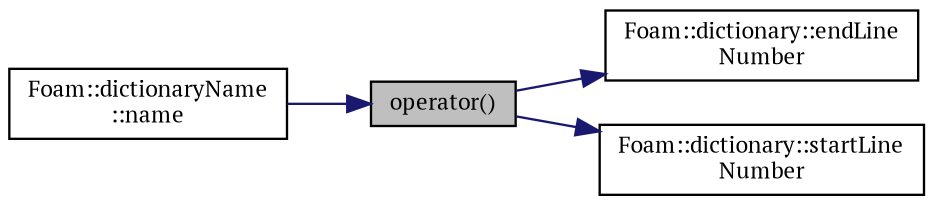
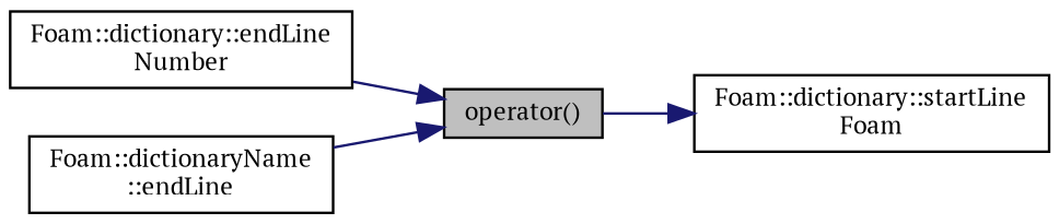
  digraph {
    fontname="PT Serif"
    rankdir=LR
    node [color=black fontname="PT Serif" fontsize=10 shape=record]
    edge [color=midnightblue fontname="PT Serif" fontsize=10 labelfontname=FreeSans labelfontsize=10 style=solid]
    n1 [fillcolor=grey75 fontcolor=black height=0.2 label="operator()" style=filled width=0.4]
    n2 [height=0.2 label="Foam::dictionary::endLine\lNumber" width=0.4]
-   n3 [height=0.2 label="Foam::dictionary::startLine\lNumber" width=0.4]
-   n4 [height=0.2 label="Foam::dictionaryName\l::name" width=0.4]
-   n1 -> n2
+   n3 [height=0.2 label="Foam::dictionary::startLine\lFoam" width=0.4]
+   n4 [height=0.2 label="Foam::dictionaryName\l::endLine" width=0.4]
+   n2 -> n1
    n1 -> n3
    n4 -> n1
  }
